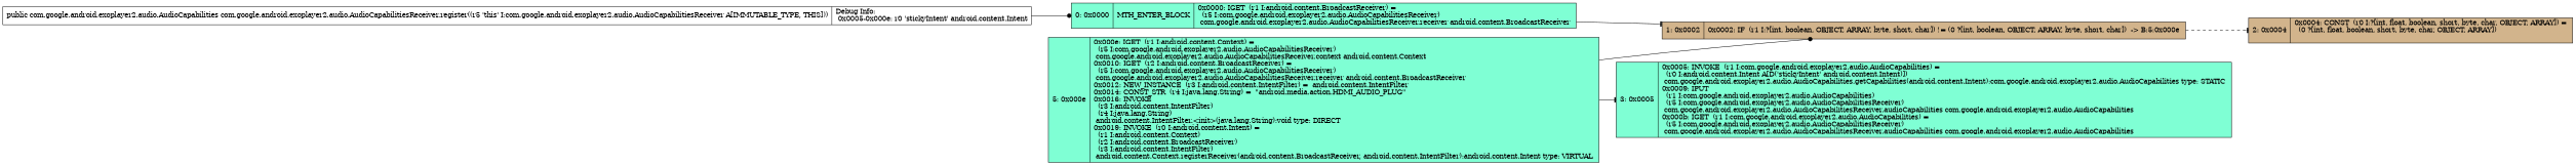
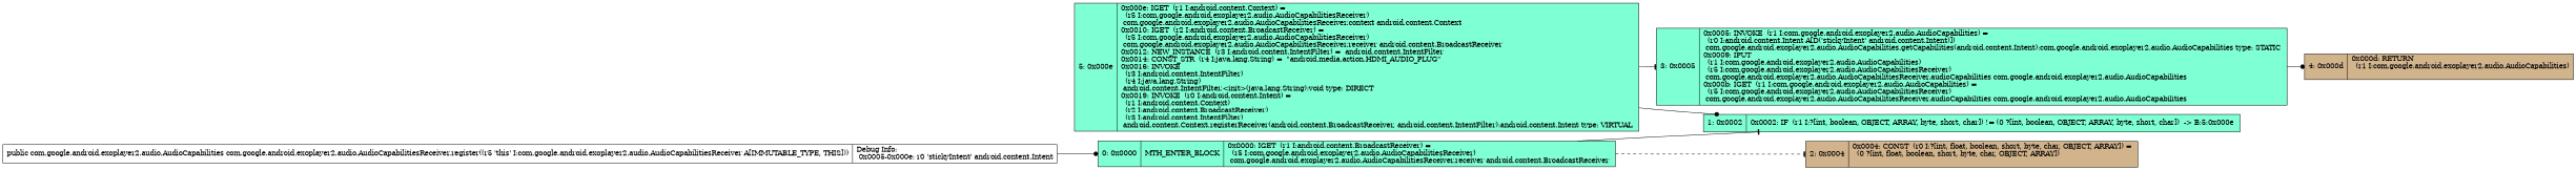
  digraph {
    rankdir=LR
    node [fillcolor=aquamarine shape=record style=filled]
    edge [arrowhead=tee]
    n1 [label="{0\:\ 0x0000|MTH_ENTER_BLOCK\l|0x0000: IGET  (r1 I:android.content.BroadcastReceiver) = \l  (r5 I:com.google.android.exoplayer2.audio.AudioCapabilitiesReceiver)\l com.google.android.exoplayer2.audio.AudioCapabilitiesReceiver.receiver android.content.BroadcastReceiver \l}"]
-   n2 [fillcolor=tan label="{1\:\ 0x0002|0x0002: IF  (r1 I:?[int, boolean, OBJECT, ARRAY, byte, short, char]) != (0 ?[int, boolean, OBJECT, ARRAY, byte, short, char])  \-\> B:5:0x000e \l}"]
+   n2 [label="{1\:\ 0x0002|0x0002: IF  (r1 I:?[int, boolean, OBJECT, ARRAY, byte, short, char]) != (0 ?[int, boolean, OBJECT, ARRAY, byte, short, char])  \-\> B:5:0x000e \l}"]
    n3 [fillcolor=tan label="{2\:\ 0x0004|0x0004: CONST  (r0 I:?[int, float, boolean, short, byte, char, OBJECT, ARRAY]) = \l  (0 ?[int, float, boolean, short, byte, char, OBJECT, ARRAY])\l \l}"]
    n4 [label="{5\:\ 0x000e|0x000e: IGET  (r1 I:android.content.Context) = \l  (r5 I:com.google.android.exoplayer2.audio.AudioCapabilitiesReceiver)\l com.google.android.exoplayer2.audio.AudioCapabilitiesReceiver.context android.content.Context \l0x0010: IGET  (r2 I:android.content.BroadcastReceiver) = \l  (r5 I:com.google.android.exoplayer2.audio.AudioCapabilitiesReceiver)\l com.google.android.exoplayer2.audio.AudioCapabilitiesReceiver.receiver android.content.BroadcastReceiver \l0x0012: NEW_INSTANCE  (r3 I:android.content.IntentFilter) =  android.content.IntentFilter \l0x0014: CONST_STR  (r4 I:java.lang.String) =  \"android.media.action.HDMI_AUDIO_PLUG\" \l0x0016: INVOKE  \l  (r3 I:android.content.IntentFilter)\l  (r4 I:java.lang.String)\l android.content.IntentFilter.\<init\>(java.lang.String):void type: DIRECT \l0x0019: INVOKE  (r0 I:android.content.Intent) = \l  (r1 I:android.content.Context)\l  (r2 I:android.content.BroadcastReceiver)\l  (r3 I:android.content.IntentFilter)\l android.content.Context.registerReceiver(android.content.BroadcastReceiver, android.content.IntentFilter):android.content.Intent type: VIRTUAL \l}"]
    n5 [label="{3\:\ 0x0005|0x0005: INVOKE  (r1 I:com.google.android.exoplayer2.audio.AudioCapabilities) = \l  (r0 I:android.content.Intent A[D('stickyIntent' android.content.Intent)])\l com.google.android.exoplayer2.audio.AudioCapabilities.getCapabilities(android.content.Intent):com.google.android.exoplayer2.audio.AudioCapabilities type: STATIC \l0x0009: IPUT  \l  (r1 I:com.google.android.exoplayer2.audio.AudioCapabilities)\l  (r5 I:com.google.android.exoplayer2.audio.AudioCapabilitiesReceiver)\l com.google.android.exoplayer2.audio.AudioCapabilitiesReceiver.audioCapabilities com.google.android.exoplayer2.audio.AudioCapabilities \l0x000b: IGET  (r1 I:com.google.android.exoplayer2.audio.AudioCapabilities) = \l  (r5 I:com.google.android.exoplayer2.audio.AudioCapabilitiesReceiver)\l com.google.android.exoplayer2.audio.AudioCapabilitiesReceiver.audioCapabilities com.google.android.exoplayer2.audio.AudioCapabilities \l}"]
+   n6 [fillcolor=tan label="{4\:\ 0x000d|0x000d: RETURN  \l  (r1 I:com.google.android.exoplayer2.audio.AudioCapabilities)\l \l}"]
    n7 [fillcolor=white label="{public com.google.android.exoplayer2.audio.AudioCapabilities com.google.android.exoplayer2.audio.AudioCapabilitiesReceiver.register((r5 'this' I:com.google.android.exoplayer2.audio.AudioCapabilitiesReceiver A[IMMUTABLE_TYPE, THIS]))  | Debug Info:\l  0x0005\-0x000e: r0 'stickyIntent' android.content.Intent\l}"]
    n1 -> n2
-   n2 -> n3 [style=dashed]
+   n1 -> n3 [style=dashed]
    n4 -> n2 [arrowhead=dot]
    n4 -> n5
+   n5 -> n6 [arrowhead=dot]
    n7 -> n1 [arrowhead=dot]
  }
